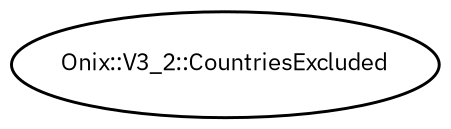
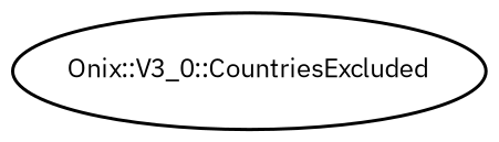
  digraph {
    fontname="IBM Plex Sans"
    fontsize=8
-   n1 [fontname="IBM Plex Sans" fontsize=8 label="Onix::V3_2::CountriesExcluded" shape=oval]
+   n1 [fontname="IBM Plex Sans" fontsize=8 label="Onix::V3_0::CountriesExcluded" shape=oval]
  }
